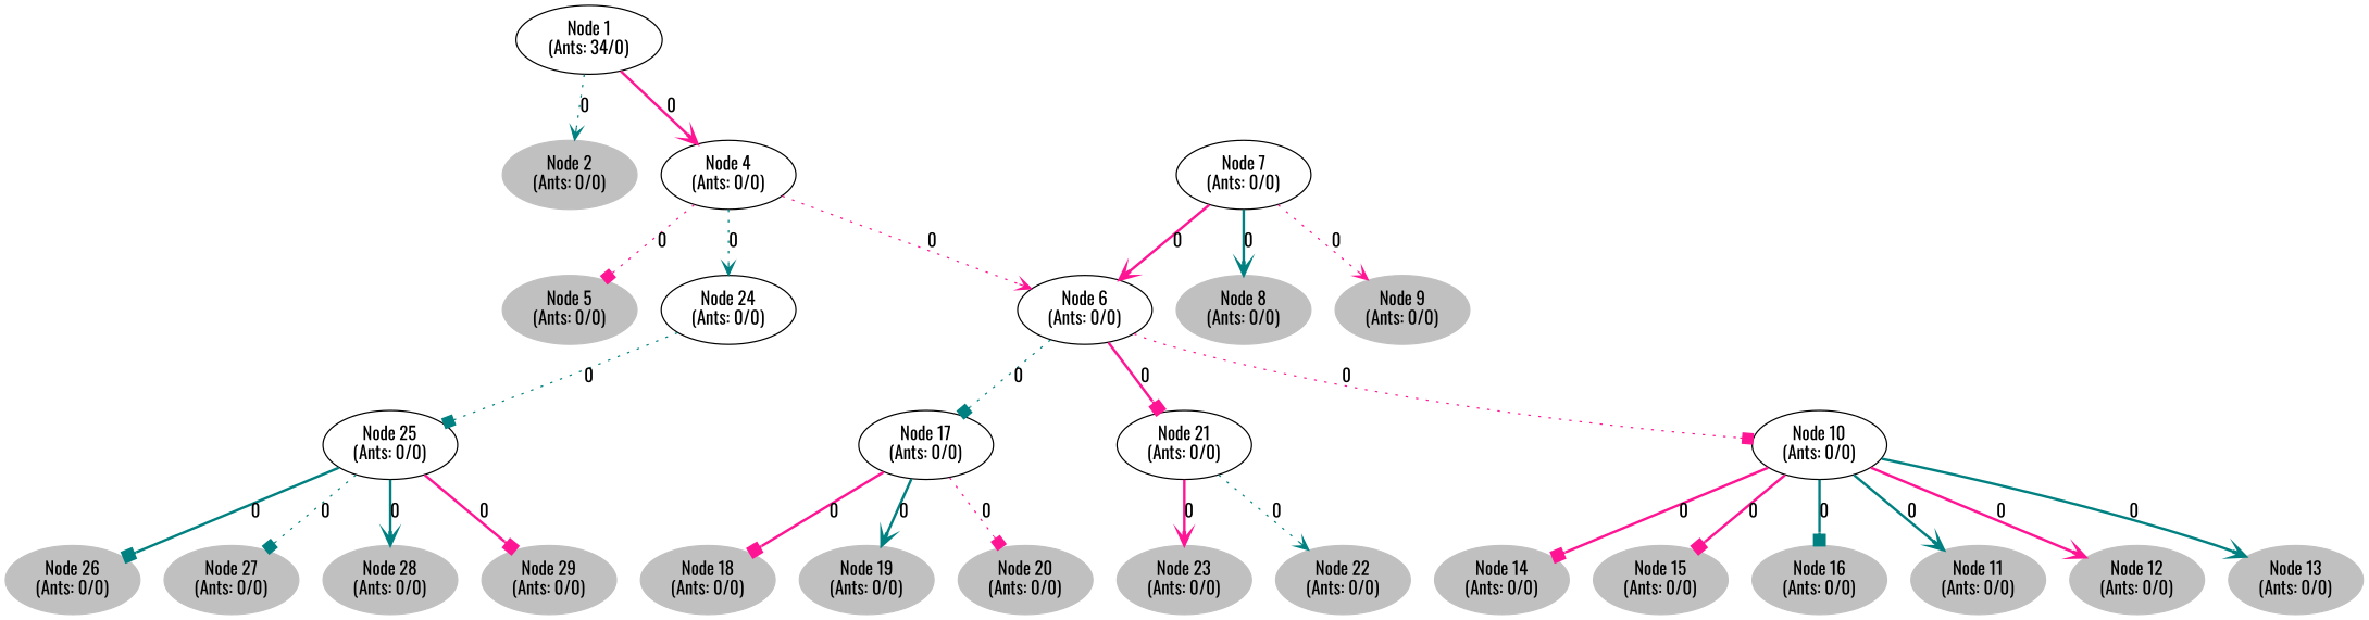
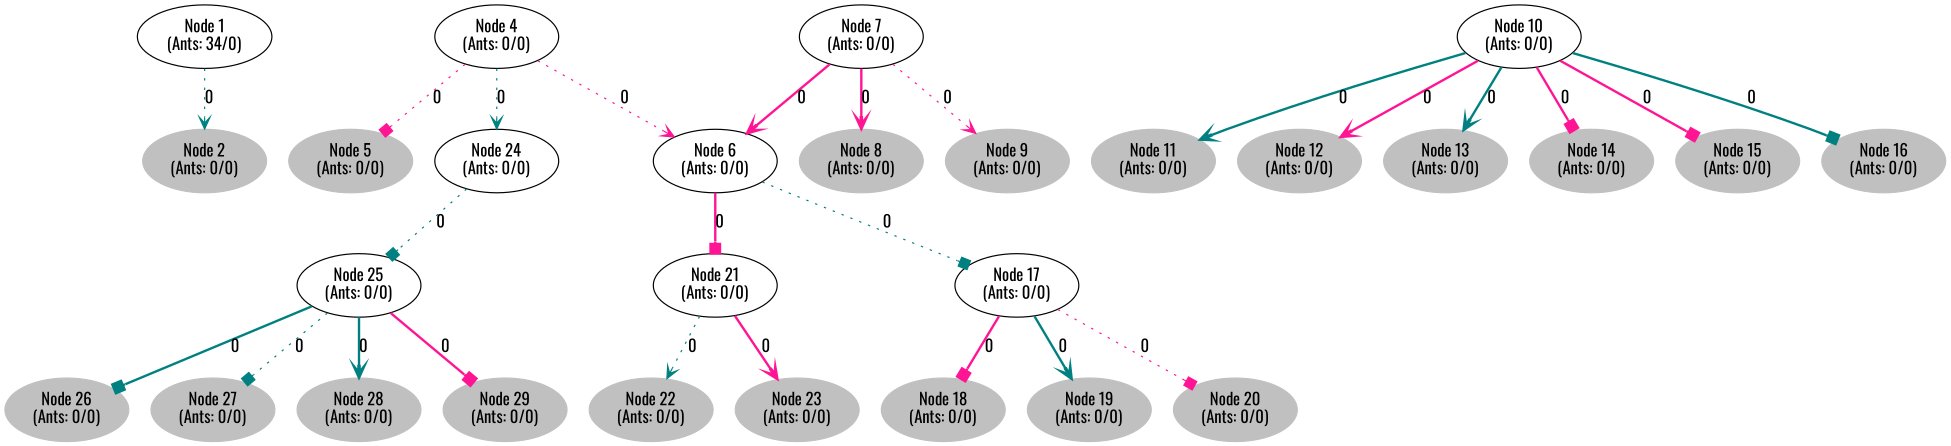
  digraph {
    fontname=Oswald
    node [fontname=Oswald color=gray style=filled]
    edge [arrowhead=vee color=deeppink fontname=Oswald style=bold]
    "Node 1\n(Ants: 34/0)" [color="" style=""]
    "Node 2\n(Ants: 0/0)"
    "Node 4\n(Ants: 0/0)" [color="" style=""]
    "Node 5\n(Ants: 0/0)"
    "Node 6\n(Ants: 0/0)" [color="" style=""]
    "Node 24\n(Ants: 0/0)" [color="" style=""]
    "Node 10\n(Ants: 0/0)" [color="" style=""]
    "Node 17\n(Ants: 0/0)" [color="" style=""]
    "Node 21\n(Ants: 0/0)" [color="" style=""]
    "Node 25\n(Ants: 0/0)" [color="" style=""]
    "Node 7\n(Ants: 0/0)" [color="" style=""]
    "Node 8\n(Ants: 0/0)"
    "Node 9\n(Ants: 0/0)"
    "Node 11\n(Ants: 0/0)"
    "Node 12\n(Ants: 0/0)"
    "Node 13\n(Ants: 0/0)"
    "Node 14\n(Ants: 0/0)"
    "Node 15\n(Ants: 0/0)"
    "Node 16\n(Ants: 0/0)"
    "Node 18\n(Ants: 0/0)"
    "Node 19\n(Ants: 0/0)"
    "Node 20\n(Ants: 0/0)"
    "Node 22\n(Ants: 0/0)"
    "Node 23\n(Ants: 0/0)"
    "Node 26\n(Ants: 0/0)"
    "Node 27\n(Ants: 0/0)"
    "Node 28\n(Ants: 0/0)"
    "Node 29\n(Ants: 0/0)"
    "Node 1\n(Ants: 34/0)" -> "Node 2\n(Ants: 0/0)" [color=teal label=0 style=dotted]
-   "Node 1\n(Ants: 34/0)" -> "Node 4\n(Ants: 0/0)" [label=0]
    "Node 4\n(Ants: 0/0)" -> "Node 5\n(Ants: 0/0)" [arrowhead=box label=0 style=dotted]
    "Node 4\n(Ants: 0/0)" -> "Node 6\n(Ants: 0/0)" [label=0 style=dotted]
    "Node 4\n(Ants: 0/0)" -> "Node 24\n(Ants: 0/0)" [color=teal label=0 style=dotted]
-   "Node 6\n(Ants: 0/0)" -> "Node 10\n(Ants: 0/0)" [arrowhead=box label=0 style=dotted]
    "Node 6\n(Ants: 0/0)" -> "Node 17\n(Ants: 0/0)" [arrowhead=box color=teal label=0 style=dotted]
    "Node 6\n(Ants: 0/0)" -> "Node 21\n(Ants: 0/0)" [arrowhead=box label=0]
    "Node 24\n(Ants: 0/0)" -> "Node 25\n(Ants: 0/0)" [arrowhead=box color=teal label=0 style=dotted]
    "Node 10\n(Ants: 0/0)" -> "Node 11\n(Ants: 0/0)" [color=teal label=0]
    "Node 10\n(Ants: 0/0)" -> "Node 12\n(Ants: 0/0)" [label=0]
    "Node 10\n(Ants: 0/0)" -> "Node 13\n(Ants: 0/0)" [color=teal label=0]
    "Node 10\n(Ants: 0/0)" -> "Node 14\n(Ants: 0/0)" [arrowhead=box label=0]
    "Node 10\n(Ants: 0/0)" -> "Node 15\n(Ants: 0/0)" [arrowhead=box label=0]
    "Node 10\n(Ants: 0/0)" -> "Node 16\n(Ants: 0/0)" [arrowhead=box color=teal label=0]
    "Node 17\n(Ants: 0/0)" -> "Node 18\n(Ants: 0/0)" [arrowhead=box label=0]
    "Node 17\n(Ants: 0/0)" -> "Node 19\n(Ants: 0/0)" [color=teal label=0]
    "Node 17\n(Ants: 0/0)" -> "Node 20\n(Ants: 0/0)" [arrowhead=box label=0 style=dotted]
    "Node 21\n(Ants: 0/0)" -> "Node 22\n(Ants: 0/0)" [color=teal label=0 style=dotted]
    "Node 21\n(Ants: 0/0)" -> "Node 23\n(Ants: 0/0)" [label=0]
    "Node 25\n(Ants: 0/0)" -> "Node 26\n(Ants: 0/0)" [arrowhead=box color=teal label=0]
    "Node 25\n(Ants: 0/0)" -> "Node 27\n(Ants: 0/0)" [arrowhead=box color=teal label=0 style=dotted]
    "Node 25\n(Ants: 0/0)" -> "Node 28\n(Ants: 0/0)" [color=teal label=0]
    "Node 25\n(Ants: 0/0)" -> "Node 29\n(Ants: 0/0)" [arrowhead=box label=0]
    "Node 7\n(Ants: 0/0)" -> "Node 6\n(Ants: 0/0)" [label=0]
-   "Node 7\n(Ants: 0/0)" -> "Node 8\n(Ants: 0/0)" [color=teal label=0]
+   "Node 7\n(Ants: 0/0)" -> "Node 8\n(Ants: 0/0)" [label=0]
    "Node 7\n(Ants: 0/0)" -> "Node 9\n(Ants: 0/0)" [label=0 style=dotted]
  }
